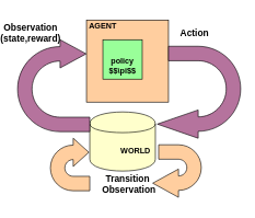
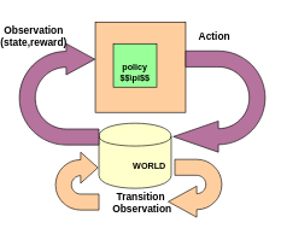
  <mxCell id="0" />
  <mxCell id="1" parent="0" />
  <mxCell id="2" value="" style="shape=cylinder;whiteSpace=wrap;html=1;boundedLbl=1;backgroundOutline=1;fillColor=#FFFFCC;" vertex="1" parent="1"><mxGeometry x="130" y="170" width="100" height="90" as="geometry" /></mxCell>
  <mxCell id="3" value="&lt;font style=&quot;font-size: 14px&quot;&gt;&lt;b&gt;Transition&amp;nbsp;&lt;br&gt;Observation&lt;br&gt;&lt;/b&gt;&lt;/font&gt;" style="text;html=1;strokeColor=none;fillColor=none;align=center;verticalAlign=middle;whiteSpace=wrap;rounded=0;" vertex="1" parent="1"><mxGeometry x="170" y="250" width="40" height="60" as="geometry" /></mxCell>
  <mxCell id="4" value="&lt;font style=&quot;font-size: 12px&quot;&gt;&lt;b&gt;WORLD&lt;/b&gt;&lt;/font&gt;" style="text;html=1;strokeColor=none;fillColor=none;align=center;verticalAlign=middle;whiteSpace=wrap;rounded=0;" vertex="1" parent="1"><mxGeometry x="180" y="220" width="40" height="20" as="geometry" /></mxCell>
  <mxCell id="5" value="" style="html=1;shadow=0;dashed=0;align=center;verticalAlign=middle;shape=mxgraph.arrows2.uTurnArrow;dy=11;arrowHead=43;dx2=39.25;fillColor=#FFCE9F;direction=east;rotation=-180;" vertex="1" parent="1"><mxGeometry x="235" y="220" width="65" height="80" as="geometry" /></mxCell>
  <mxCell id="6" value="" style="html=1;shadow=0;dashed=0;align=center;verticalAlign=middle;shape=mxgraph.arrows2.uTurnArrow;dy=11;arrowHead=43;dx2=23.85;fillColor=#FFCE9F;direction=east;rotation=0;" vertex="1" parent="1"><mxGeometry x="70" y="210" width="60" height="80" as="geometry" /></mxCell>
  <mxCell id="7" value="" style="whiteSpace=wrap;html=1;aspect=fixed;fillColor=#FFCE9F;" vertex="1" parent="1"><mxGeometry x="125" y="30" width="125" height="125" as="geometry" /></mxCell>
- <mxCell id="8" value="&lt;font style=&quot;font-size: 12px&quot;&gt;&lt;b&gt;AGENT&lt;/b&gt;&lt;/font&gt;" style="text;html=1;strokeColor=none;fillColor=none;align=center;verticalAlign=middle;whiteSpace=wrap;rounded=0;" vertex="1" parent="1"><mxGeometry x="130" y="30" width="40" height="20" as="geometry" /></mxCell>
  <mxCell id="9" value="" style="whiteSpace=wrap;html=1;aspect=fixed;fillColor=#99FF99;" vertex="1" parent="1"><mxGeometry x="150" y="60" width="60" height="60" as="geometry" /></mxCell>
  <mxCell id="10" value="&lt;font style=&quot;font-size: 12px&quot;&gt;&lt;b&gt;policy $$\pi$$&lt;/b&gt;&lt;/font&gt;" style="text;html=1;strokeColor=none;fillColor=none;align=center;verticalAlign=middle;whiteSpace=wrap;rounded=0;" vertex="1" parent="1"><mxGeometry x="160" y="90" width="40" height="20" as="geometry" /></mxCell>
  <mxCell id="11" value="" style="html=1;shadow=0;dashed=0;align=center;verticalAlign=middle;shape=mxgraph.arrows2.uTurnArrow;dy=11;arrowHead=43;dx2=39.65;fillColor=#B5739D;" vertex="1" parent="1"><mxGeometry x="20" y="60" width="110" height="140" as="geometry" /></mxCell>
  <mxCell id="12" value="" style="html=1;shadow=0;dashed=0;align=center;verticalAlign=middle;shape=mxgraph.arrows2.uTurnArrow;dy=11;arrowHead=43;dx2=62.25;fillColor=#B5739D;rotation=-180;" vertex="1" parent="1"><mxGeometry x="250" y="70" width="110" height="140" as="geometry" /></mxCell>
  <mxCell id="13" value="&lt;font style=&quot;font-size: 14px&quot;&gt;&lt;b&gt;Observation&lt;br&gt;(state,reward)&lt;br&gt;&lt;/b&gt;&lt;/font&gt;" style="text;html=1;strokeColor=none;fillColor=none;align=center;verticalAlign=middle;whiteSpace=wrap;rounded=0;" vertex="1" parent="1"><mxGeometry x="20" y="20" width="40" height="60" as="geometry" /></mxCell>
  <mxCell id="14" value="&lt;font style=&quot;font-size: 14px&quot;&gt;&lt;b&gt;Action&lt;br&gt;&lt;/b&gt;&lt;/font&gt;" style="text;html=1;strokeColor=none;fillColor=none;align=center;verticalAlign=middle;whiteSpace=wrap;rounded=0;" vertex="1" parent="1"><mxGeometry x="270" y="20" width="40" height="60" as="geometry" /></mxCell>
